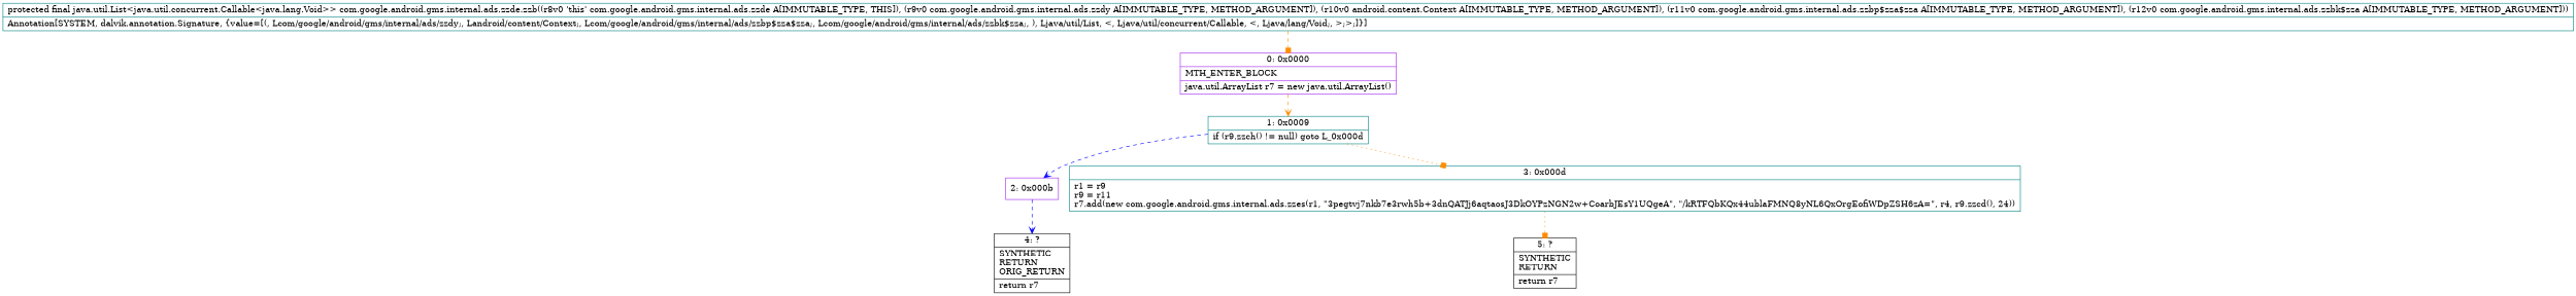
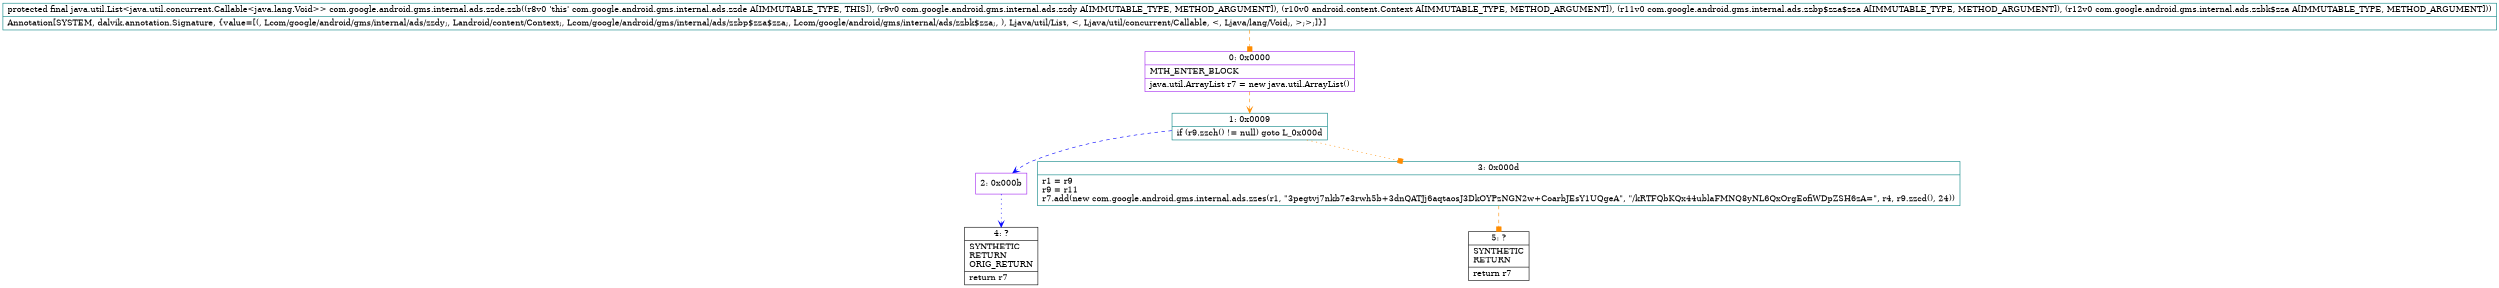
  digraph {
    node [color=teal shape=record]
    edge [arrowhead=vee color=darkorange style=dashed]
    n1 [color=purple label="{0\:\ 0x0000|MTH_ENTER_BLOCK\l|java.util.ArrayList r7 = new java.util.ArrayList()\l}"]
    n2 [label="{1\:\ 0x0009|if (r9.zzch() != null) goto L_0x000d\l}"]
    n3 [color=purple label="{2\:\ 0x000b}"]
    n4 [label="{3\:\ 0x000d|r1 = r9\lr9 = r11\lr7.add(new com.google.android.gms.internal.ads.zzes(r1, \"3pegtvj7nkb7e3rwh5b+3dnQATJj6aqtaosJ3DkOYPzNGN2w+CoarbJEsY1UQgeA\", \"\/kRTFQbKQx44ublaFMNQ8yNL6QxOrgEofiWDpZSH6zA=\", r4, r9.zzcd(), 24))\l}"]
    n5 [color=black label="{4\:\ ?|SYNTHETIC\lRETURN\lORIG_RETURN\l|return r7\l}"]
    n6 [color=black label="{5\:\ ?|SYNTHETIC\lRETURN\l|return r7\l}"]
    n7 [label="{protected final java.util.List\<java.util.concurrent.Callable\<java.lang.Void\>\> com.google.android.gms.internal.ads.zzde.zzb((r8v0 'this' com.google.android.gms.internal.ads.zzde A[IMMUTABLE_TYPE, THIS]), (r9v0 com.google.android.gms.internal.ads.zzdy A[IMMUTABLE_TYPE, METHOD_ARGUMENT]), (r10v0 android.content.Context A[IMMUTABLE_TYPE, METHOD_ARGUMENT]), (r11v0 com.google.android.gms.internal.ads.zzbp$zza$zza A[IMMUTABLE_TYPE, METHOD_ARGUMENT]), (r12v0 com.google.android.gms.internal.ads.zzbk$zza A[IMMUTABLE_TYPE, METHOD_ARGUMENT]))  | Annotation[SYSTEM, dalvik.annotation.Signature, \{value=[(, Lcom\/google\/android\/gms\/internal\/ads\/zzdy;, Landroid\/content\/Context;, Lcom\/google\/android\/gms\/internal\/ads\/zzbp$zza$zza;, Lcom\/google\/android\/gms\/internal\/ads\/zzbk$zza;, ), Ljava\/util\/List, \<, Ljava\/util\/concurrent\/Callable, \<, Ljava\/lang\/Void;, \>;\>;]\}]\l}"]
    n1 -> n2
    n2 -> n3 [color=blue]
    n2 -> n4 [arrowhead=box style=dotted]
-   n3 -> n5 [color=blue]
-   n4 -> n6 [arrowhead=box style=dotted]
+   n3 -> n5 [color=blue style=dotted]
+   n4 -> n6 [arrowhead=box]
    n7 -> n1 [arrowhead=box]
  }
